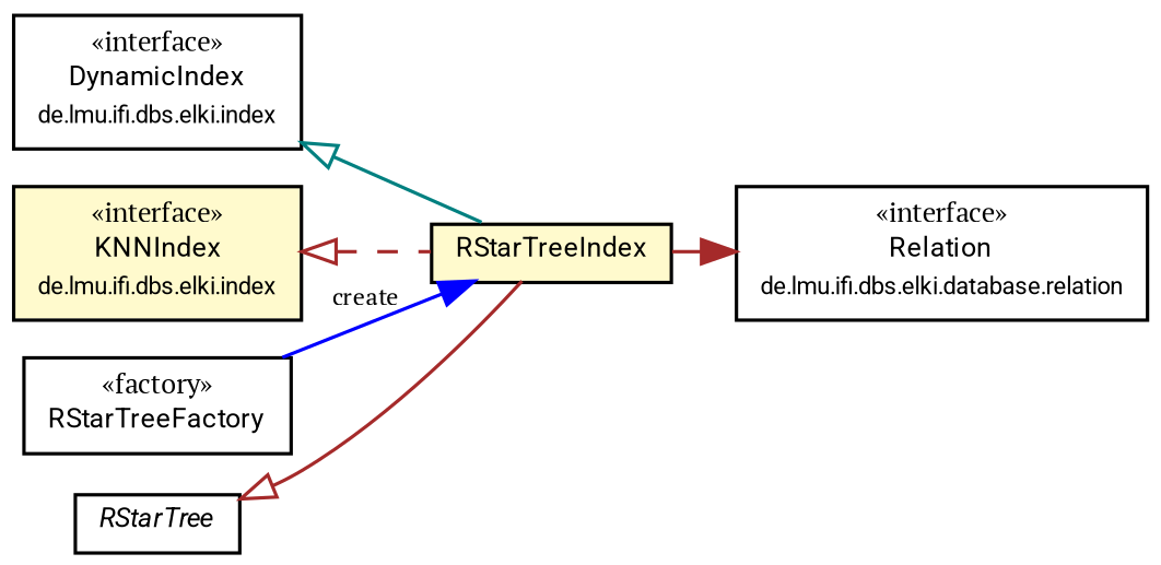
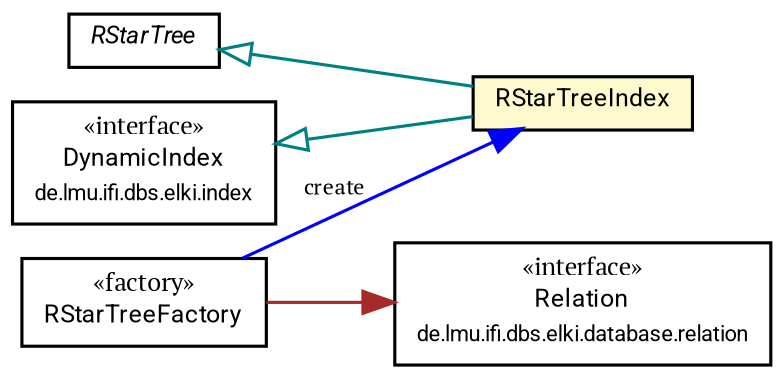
  digraph {
    fontname="PT Serif"
    nodesep=0.15
    rankdir=LR
    ranksep=0.25
    node [fontcolor=black fontname="PT Serif" fontsize=8 margin=0 shape=plaintext]
    edge [arrowtail=empty color=teal dir=back fontname="PT Serif" fontsize=7 labelfontname=Roboto labelfontsize=7 weight=9]
    n1 [height=0 label=<<table title="de.lmu.ifi.dbs.elki.index.DynamicIndex" border="0" cellborder="1" cellspacing="0" cellpadding="2" href="../../../../DynamicIndex.html" target="_parent"> 		<tr><td><table border="0" cellspacing="0" cellpadding="1"> 		<tr><td align="center" balign="center"> &#171;interface&#187; </td></tr> 		<tr><td align="center" balign="center"> <font face="Roboto">DynamicIndex</font> </td></tr> 		<tr><td align="center" balign="center"> <font face="Roboto" point-size="7.0">de.lmu.ifi.dbs.elki.index</font> </td></tr> 		</table></td></tr> 		</table>> width=0]
    n2 [height=0 label=<<table title="de.lmu.ifi.dbs.elki.index.tree.spatial.rstarvariants.rstar.RStarTreeIndex" border="0" cellborder="1" cellspacing="0" cellpadding="2" bgcolor="lemonChiffon" href="RStarTreeIndex.html" target="_parent"> 		<tr><td><table border="0" cellspacing="0" cellpadding="1"> 		<tr><td align="center" balign="center"> <font face="Roboto">RStarTreeIndex</font> </td></tr> 		</table></td></tr> 		</table>> width=0]
    n3 [height=0 label=<<table title="de.lmu.ifi.dbs.elki.database.relation.Relation" border="0" cellborder="1" cellspacing="0" cellpadding="2" href="../../../../../database/relation/Relation.html" target="_parent"> 		<tr><td><table border="0" cellspacing="0" cellpadding="1"> 		<tr><td align="center" balign="center"> &#171;interface&#187; </td></tr> 		<tr><td align="center" balign="center"> <font face="Roboto">Relation</font> </td></tr> 		<tr><td align="center" balign="center"> <font face="Roboto" point-size="7.0">de.lmu.ifi.dbs.elki.database.relation</font> </td></tr> 		</table></td></tr> 		</table>> width=0]
-   n4 [height=0 label=<<table title="de.lmu.ifi.dbs.elki.index.KNNIndex" border="0" cellborder="1" cellspacing="0" cellpadding="2" bgcolor="LemonChiffon" href="../../../../KNNIndex.html" target="_parent"> 		<tr><td><table border="0" cellspacing="0" cellpadding="1"> 		<tr><td align="center" balign="center"> &#171;interface&#187; </td></tr> 		<tr><td align="center" balign="center"> <font face="Roboto">KNNIndex</font> </td></tr> 		<tr><td align="center" balign="center"> <font face="Roboto" point-size="7.0">de.lmu.ifi.dbs.elki.index</font> </td></tr> 		</table></td></tr> 		</table>> width=0]
    n5 [height=0 label=<<table title="de.lmu.ifi.dbs.elki.index.tree.spatial.rstarvariants.rstar.RStarTreeFactory" border="0" cellborder="1" cellspacing="0" cellpadding="2" href="RStarTreeFactory.html" target="_parent"> 		<tr><td><table border="0" cellspacing="0" cellpadding="1"> 		<tr><td align="center" balign="center"> &#171;factory&#187; </td></tr> 		<tr><td align="center" balign="center"> <font face="Roboto">RStarTreeFactory</font> </td></tr> 		</table></td></tr> 		</table>> width=0]
    n6 [height=0 label=<<table title="de.lmu.ifi.dbs.elki.index.tree.spatial.rstarvariants.rstar.RStarTree" border="0" cellborder="1" cellspacing="0" cellpadding="2" href="RStarTree.html" target="_parent"> 		<tr><td><table border="0" cellspacing="0" cellpadding="1"> 		<tr><td align="center" balign="center"> <font face="Roboto"><i>RStarTree</i></font> </td></tr> 		</table></td></tr> 		</table>> width=0]
    n1 -> n2 [style=solid]
-   n2 -> n3 [arrowhead=normal color=brown weight=1 arrowtail="" dir=""]
-   n4 -> n2 [color=brown style=dashed]
+   n5 -> n3 [arrowhead=normal color=brown weight=1 arrowtail="" dir=""]
    n5 -> n2 [arrowhead=normal color=blue label=create weight=1 arrowtail="" dir=""]
-   n6 -> n2 [color=brown weight=10]
+   n6 -> n2 [weight=10]
  }
